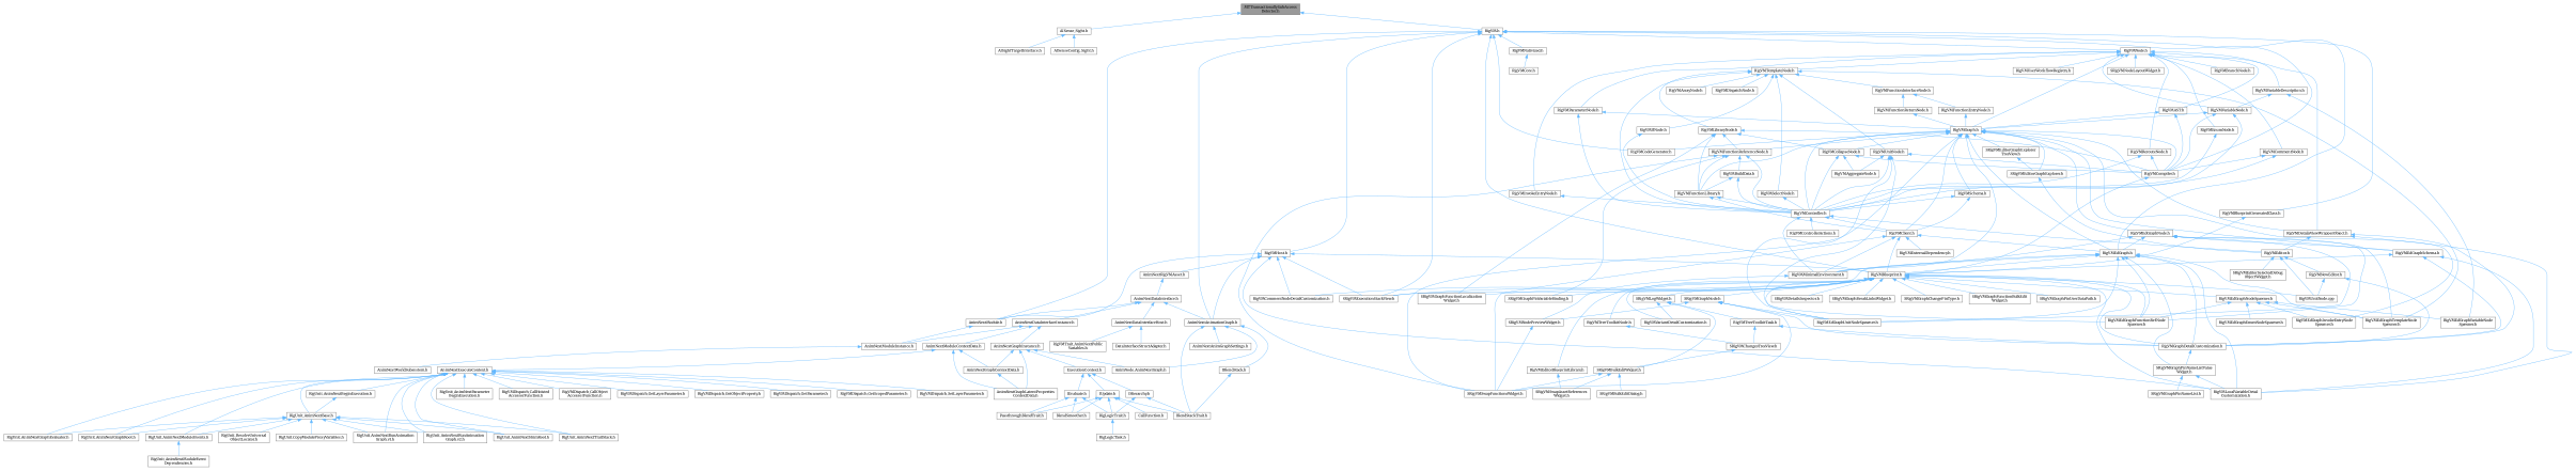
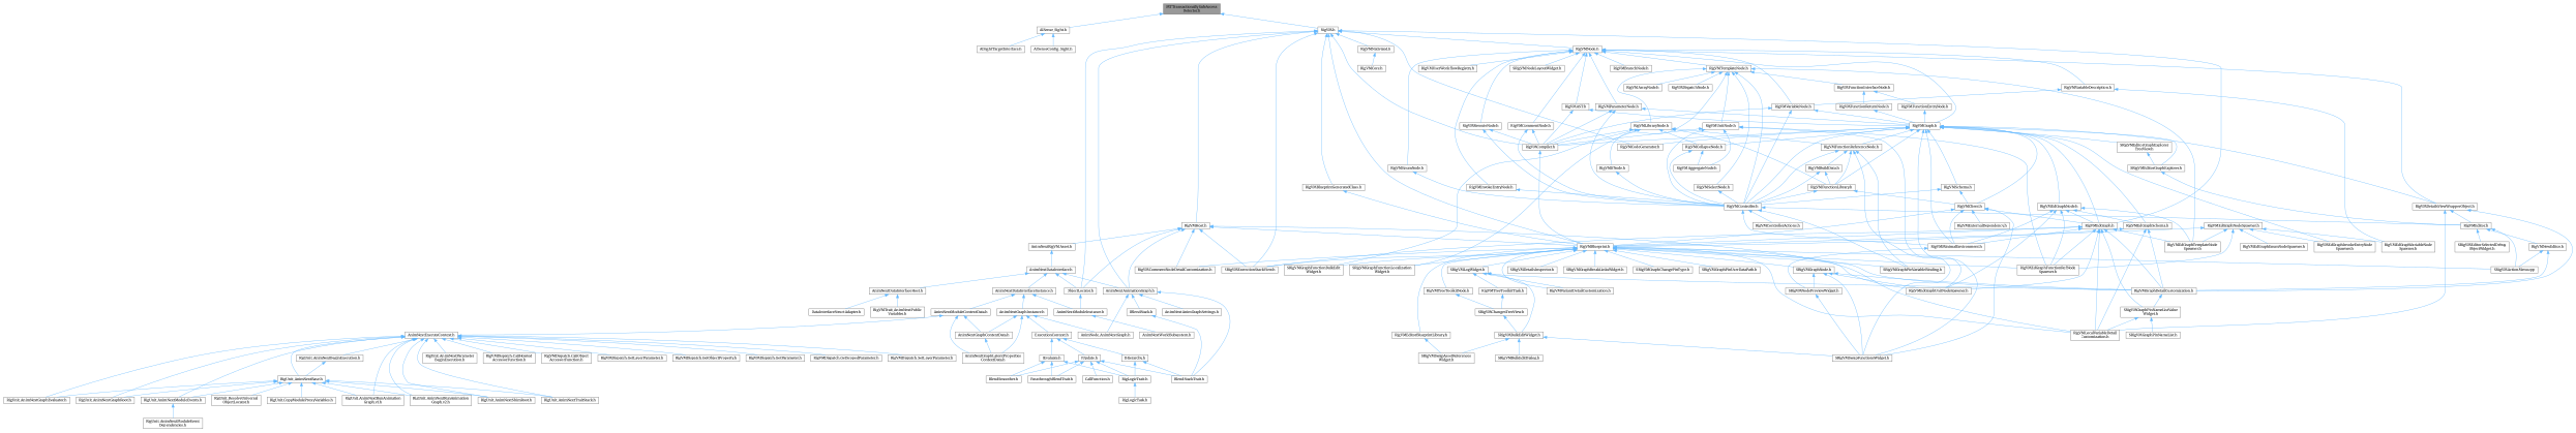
  digraph {
    fontname=Merriweather
    node [color=grey40 fillcolor=white fontname=Merriweather fontsize=10 shape=box style=filled]
    edge [color=steelblue1 dir=back fontname=Merriweather fontsize=10 labelfontname=Helvetica labelfontsize=10 style=solid]
    n1 [color=gray40 fillcolor=grey60 fontcolor=black height=0.2 label="MTTransactionallySafeAccess\lDetector.h" width=0.4]
    n2 [height=0.2 label="AISense_Sight.h" width=0.4]
    n3 [height=0.2 label="RigVM.h" width=0.4]
    n4 [height=0.2 label="AISenseConfig_Sight.h" width=0.4]
    n5 [height=0.2 label="AISightTargetInterface.h" width=0.4]
    n6 [height=0.2 label="AnimNextAnimationGraph.h" width=0.4]
-   n7 [height=0.2 label="AnimNextModule.h" width=0.4]
+   n7 [height=0.2 label="ObjectLocator.h" width=0.4]
    n8 [height=0.2 label="RigVMBlueprint.h" width=0.4]
    n9 [height=0.2 label="SRigVMExecutionStackView.h" width=0.4]
    n10 [height=0.2 label="RigVMBlueprintGeneratedClass.h" width=0.4]
    n11 [height=0.2 label="RigVMCodeGenerator.h" width=0.4]
    n12 [height=0.2 label="RigVMCompiler.h" width=0.4]
    n13 [height=0.2 label="RigVMEdGraph.h" width=0.4]
    n14 [height=0.2 label="RigVMHost.h" width=0.4]
    n15 [height=0.2 label="RigVMNativized.h" width=0.4]
    n16 [height=0.2 label="RigVMNode.h" width=0.4]
    n17 [height=0.2 label="AnimNextAnimGraphSettings.h" width=0.4]
    n18 [height=0.2 label="AnimNode_AnimNextGraph.h" width=0.4]
    n19 [height=0.2 label="BlendStackTrait.h" width=0.4]
    n20 [height=0.2 label="IBlendStack.h" width=0.4]
    n21 [height=0.2 label="AnimNextModuleInstance.h" width=0.4]
    n22 [height=0.2 label="RigVMCommentNodeDetailCustomization.h" width=0.4]
    n23 [height=0.2 label="RigVMEdGraphFunctionRefNode\lSpawner.h" width=0.4]
    n24 [height=0.2 label="RigVMEdGraphNodeSpawner.h" width=0.4]
    n25 [height=0.2 label="RigVMEdGraphUnitNodeSpawner.h" width=0.4]
    n26 [height=0.2 label="RigVMEditorBlueprintLibrary.h" width=0.4]
    n27 [height=0.2 label="RigVMGraphDetailCustomization.h" width=0.4]
    n28 [height=0.2 label="RigVMLocalVariableDetail\lCustomization.h" width=0.4]
    n29 [height=0.2 label="RigVMTreeToolkitNode.h" width=0.4]
    n30 [height=0.2 label="RigVMVariantDetailCustomization.h" width=0.4]
-   n31 [height=0.2 label="RigVMUnitNode.cpp" width=0.4]
+   n31 [height=0.2 label="SRigVMActionMenu.cpp" width=0.4]
    n32 [height=0.2 label="SRigVMDetailsInspector.h" width=0.4]
    n33 [height=0.2 label="SRigVMGraphBreakLinksWidget.h" width=0.4]
    n34 [height=0.2 label="SRigVMGraphChangePinType.h" width=0.4]
    n35 [height=0.2 label="SRigVMGraphFunctionBulkEdit\lWidget.h" width=0.4]
    n36 [height=0.2 label="SRigVMGraphFunctionLocalization\lWidget.h" width=0.4]
    n37 [height=0.2 label="SRigVMGraphNode.h" width=0.4]
    n38 [height=0.2 label="SRigVMGraphPinUserDataPath.h" width=0.4]
    n39 [height=0.2 label="SRigVMGraphPinVariableBinding.h" width=0.4]
    n40 [height=0.2 label="SRigVMLogWidget.h" width=0.4]
    n41 [height=0.2 label="RigVMEdGraphTemplateNode\lSpawner.h" width=0.4]
    n42 [height=0.2 label="RigVMMinimalEnvironment.h" width=0.4]
    n43 [height=0.2 label="SRigVMGraphPinNameListValue\lWidget.h" width=0.4]
    n44 [height=0.2 label="AnimNextRigVMAsset.h" width=0.4]
    n45 [height=0.2 label="RigVMCore.h" width=0.4]
    n46 [height=0.2 label="RigVMAST.h" width=0.4]
    n47 [height=0.2 label="RigVMGraph.h" width=0.4]
    n48 [height=0.2 label="RigVMDetailsViewWrapperObject.h" width=0.4]
    n49 [height=0.2 label="RigVMBranchNode.h" width=0.4]
    n50 [height=0.2 label="RigVMCommentNode.h" width=0.4]
    n51 [height=0.2 label="RigVMEnumNode.h" width=0.4]
    n52 [height=0.2 label="RigVMInvokeEntryNode.h" width=0.4]
    n53 [height=0.2 label="RigVMParameterNode.h" width=0.4]
    n54 [height=0.2 label="RigVMRerouteNode.h" width=0.4]
    n55 [height=0.2 label="RigVMTemplateNode.h" width=0.4]
    n56 [height=0.2 label="RigVMUserWorkflowRegistry.h" width=0.4]
    n57 [height=0.2 label="RigVMVariableDescription.h" width=0.4]
    n58 [height=0.2 label="RigVMVariableNode.h" width=0.4]
    n59 [height=0.2 label="SRigVMNodeLayoutWidget.h" width=0.4]
    n60 [height=0.2 label="AnimNextWorldSubsystem.h" width=0.4]
    n61 [height=0.2 label="RigVMEdGraphEnumNodeSpawner.h" width=0.4]
    n62 [height=0.2 label="RigVMEdGraphInvokeEntryNode\lSpawner.h" width=0.4]
    n63 [height=0.2 label="RigVMEdGraphVariableNode\lSpawner.h" width=0.4]
    n64 [height=0.2 label="SRigVMSwapAssetReferences\lWidget.h" width=0.4]
    n65 [height=0.2 label="SRigVMChangesTreeView.h" width=0.4]
    n66 [height=0.2 label="SRigVMSwapFunctionsWidget.h" width=0.4]
    n67 [height=0.2 label="SRigVMNodePreviewWidget.h" width=0.4]
    n68 [height=0.2 label="SRigVMBulkEditWidget.h" width=0.4]
    n69 [height=0.2 label="RigVMTreeToolkitTask.h" width=0.4]
    n70 [height=0.2 label="SRigVMBulkEditDialog.h" width=0.4]
    n71 [height=0.2 label="SRigVMGraphPinNameList.h" width=0.4]
    n72 [height=0.2 label="AnimNextDataInterface.h" width=0.4]
    n73 [height=0.2 label="AnimNextDataInterfaceHost.h" width=0.4]
    n74 [height=0.2 label="AnimNextDataInterfaceInstance.h" width=0.4]
    n75 [height=0.2 label="DataInterfaceStructAdapter.h" width=0.4]
    n76 [height=0.2 label="RigVMTrait_AnimNextPublic\lVariables.h" width=0.4]
    n77 [height=0.2 label="AnimNextGraphInstance.h" width=0.4]
    n78 [height=0.2 label="AnimNextModuleContextData.h" width=0.4]
    n79 [height=0.2 label="AnimNextGraphContextData.h" width=0.4]
    n80 [height=0.2 label="AnimNextGraphLatentProperties\lContextData.h" width=0.4]
    n81 [height=0.2 label="ExecutionContext.h" width=0.4]
    n82 [height=0.2 label="AnimNextExecuteContext.h" width=0.4]
    n83 [height=0.2 label="IEvaluate.h" width=0.4]
    n84 [height=0.2 label="IHierarchy.h" width=0.4]
    n85 [height=0.2 label="IUpdate.h" width=0.4]
    n86 [height=0.2 label="BlendSmoother.h" width=0.4]
    n87 [height=0.2 label="PassthroughBlendTrait.h" width=0.4]
    n88 [height=0.2 label="RigLogicTrait.h" width=0.4]
    n89 [height=0.2 label="CallFunction.h" width=0.4]
    n90 [height=0.2 label="RigLogicTask.h" width=0.4]
    n91 [height=0.2 label="RigUnit_AnimNextBase.h" width=0.4]
    n92 [height=0.2 label="RigUnit_AnimNextBeginExecution.h" width=0.4]
    n93 [height=0.2 label="RigUnit_AnimNextGraphEvaluator.h" width=0.4]
    n94 [height=0.2 label="RigUnit_AnimNextGraphRoot.h" width=0.4]
    n95 [height=0.2 label="RigUnit_AnimNextModuleEvents.h" width=0.4]
    n96 [height=0.2 label="RigUnit_AnimNextRunAnimation\lGraph_v1.h" width=0.4]
    n97 [height=0.2 label="RigUnit_AnimNextRunAnimation\lGraph_v2.h" width=0.4]
    n98 [height=0.2 label="RigUnit_AnimNextShimRoot.h" width=0.4]
    n99 [height=0.2 label="RigUnit_AnimNextTraitStack.h" width=0.4]
    n100 [height=0.2 label="RigUnit_AnimNextParameter\lBeginExecution.h" width=0.4]
    n101 [height=0.2 label="RigVMDispatch_CallHoisted\lAccessorFunction.h" width=0.4]
    n102 [height=0.2 label="RigVMDispatch_CallObject\lAccessorFunction.h" width=0.4]
    n103 [height=0.2 label="RigVMDispatch_GetLayerParameter.h" width=0.4]
    n104 [height=0.2 label="RigVMDispatch_GetObjectProperty.h" width=0.4]
    n105 [height=0.2 label="RigVMDispatch_GetParameter.h" width=0.4]
    n106 [height=0.2 label="RigVMDispatch_GetScopedParameter.h" width=0.4]
    n107 [height=0.2 label="RigVMDispatch_SetLayerParameter.h" width=0.4]
    n108 [height=0.2 label="RigUnit_CopyModuleProxyVariables.h" width=0.4]
    n109 [height=0.2 label="RigUnit_ResolveUniversal\lObjectLocator.h" width=0.4]
    n110 [height=0.2 label="RigUnit_AnimNextModuleEvent\lDependencies.h" width=0.4]
    n111 [height=0.2 label="RigVMClient.h" width=0.4]
    n112 [height=0.2 label="RigVMCollapseNode.h" width=0.4]
    n113 [height=0.2 label="RigVMController.h" width=0.4]
    n114 [height=0.2 label="RigVMEdGraphNode.h" width=0.4]
    n115 [height=0.2 label="RigVMEdGraphSchema.h" width=0.4]
    n116 [height=0.2 label="RigVMFunctionLibrary.h" width=0.4]
    n117 [height=0.2 label="RigVMFunctionReferenceNode.h" width=0.4]
    n118 [height=0.2 label="RigVMSchema.h" width=0.4]
    n119 [height=0.2 label="SRigVMEditorGraphExplorer.h" width=0.4]
    n120 [height=0.2 label="SRigVMEditorGraphExplorer\lTreeView.h" width=0.4]
    n121 [height=0.2 label="RigVMEditor.h" width=0.4]
    n122 [height=0.2 label="RigVMArrayNode.h" width=0.4]
    n123 [height=0.2 label="RigVMDispatchNode.h" width=0.4]
    n124 [height=0.2 label="RigVMFunctionInterfaceNode.h" width=0.4]
    n125 [height=0.2 label="RigVMIfNode.h" width=0.4]
    n126 [height=0.2 label="RigVMLibraryNode.h" width=0.4]
    n127 [height=0.2 label="RigVMSelectNode.h" width=0.4]
    n128 [height=0.2 label="RigVMUnitNode.h" width=0.4]
    n129 [height=0.2 label="RigVMExternalDependency.h" width=0.4]
    n130 [height=0.2 label="RigVMAggregateNode.h" width=0.4]
    n131 [height=0.2 label="RigVMControllerActions.h" width=0.4]
    n132 [height=0.2 label="RigVMBuildData.h" width=0.4]
    n133 [height=0.2 label="RigVMNewEditor.h" width=0.4]
    n134 [height=0.2 label="SRigVMEditorSelectedDebug\lObjectWidget.h" width=0.4]
    n135 [height=0.2 label="RigVMFunctionEntryNode.h" width=0.4]
    n136 [height=0.2 label="RigVMFunctionReturnNode.h" width=0.4]
    n1 -> n2
    n1 -> n3
    n2 -> n4
    n2 -> n5
    n3 -> n6
    n3 -> n7
    n3 -> n8
    n3 -> n9
    n3 -> n10
    n3 -> n11
    n3 -> n12
    n3 -> n13
    n3 -> n14
    n3 -> n15
    n3 -> n16
    n6 -> n17
    n6 -> n18
    n6 -> n19
    n6 -> n20
    n7 -> n21
    n8 -> n9
    n8 -> n22
    n8 -> n23
-   n8 -> n24
+   n24 -> n8
    n8 -> n25
    n8 -> n26
    n8 -> n27
    n8 -> n28
    n8 -> n29
    n8 -> n30
    n8 -> n31
    n8 -> n32
    n8 -> n33
    n8 -> n34
    n8 -> n35
    n8 -> n36
    n8 -> n37
    n8 -> n38
    n8 -> n39
    n8 -> n40
    n10 -> n8
    n12 -> n8
    n13 -> n8
    n13 -> n9
    n13 -> n23
    n13 -> n25
    n13 -> n27
    n13 -> n28
    n13 -> n41
    n13 -> n42
    n13 -> n43
    n14 -> n6
    n14 -> n7
    n14 -> n8
    n14 -> n9
    n14 -> n22
    n14 -> n28
    n14 -> n44
    n15 -> n45
    n16 -> n46
    n16 -> n47
    n16 -> n48
    n16 -> n49
    n16 -> n50
    n16 -> n51
    n16 -> n52
    n16 -> n53
    n16 -> n54
    n16 -> n55
    n16 -> n56
    n16 -> n57
    n16 -> n58
    n16 -> n59
    n20 -> n19
    n21 -> n60
    n24 -> n23
    n24 -> n41
    n24 -> n61
    n24 -> n62
    n24 -> n63
    n26 -> n64
    n27 -> n43
    n29 -> n65
    n37 -> n25
    n37 -> n27
    n37 -> n66
    n37 -> n67
-   n69 -> n27
+   n40 -> n27
    n40 -> n30
    n40 -> n68
    n40 -> n69
    n42 -> n67
    n43 -> n28
    n43 -> n71
    n44 -> n72
    n46 -> n12
    n46 -> n47
    n47 -> n11
    n47 -> n12
    n47 -> n13
    n47 -> n42
    n47 -> n48
    n47 -> n62
    n47 -> n66
    n47 -> n111
    n47 -> n112
    n47 -> n113
    n47 -> n114
    n47 -> n115
    n47 -> n116
    n47 -> n117
    n47 -> n118
    n47 -> n119
    n47 -> n120
    n48 -> n27
    n48 -> n28
    n48 -> n121
    n50 -> n12
    n50 -> n113
    n51 -> n113
    n52 -> n113
-   n112 -> n12
+   n53 -> n12
    n53 -> n47
    n53 -> n113
    n54 -> n12
    n54 -> n113
    n55 -> n41
    n55 -> n113
    n55 -> n122
    n55 -> n123
    n55 -> n124
    n55 -> n125
    n55 -> n126
    n55 -> n127
    n55 -> n128
    n57 -> n58
    n57 -> n63
    n58 -> n12
    n58 -> n47
    n58 -> n113
    n65 -> n68
    n67 -> n66
    n68 -> n64
    n68 -> n66
    n68 -> n70
    n69 -> n65
    n72 -> n6
    n72 -> n7
    n72 -> n73
    n72 -> n74
    n73 -> n75
    n73 -> n76
    n74 -> n21
    n74 -> n77
    n74 -> n78
    n77 -> n18
    n77 -> n79
    n77 -> n80
    n77 -> n81
    n78 -> n79
    n78 -> n80
    n78 -> n82
    n79 -> n80
    n81 -> n83
    n81 -> n84
    n81 -> n85
    n82 -> n91
    n82 -> n92
    n82 -> n93
    n82 -> n94
    n82 -> n95
    n82 -> n96
    n82 -> n97
    n82 -> n98
    n82 -> n99
    n82 -> n100
    n82 -> n101
    n82 -> n102
    n82 -> n103
    n82 -> n104
    n82 -> n105
    n82 -> n106
    n82 -> n107
    n83 -> n86
    n83 -> n87
    n83 -> n88
    n84 -> n19
    n84 -> n88
    n85 -> n19
    n85 -> n86
    n85 -> n87
    n85 -> n88
    n85 -> n89
    n88 -> n90
    n91 -> n93
    n91 -> n94
    n91 -> n95
    n91 -> n96
    n91 -> n97
    n91 -> n98
    n91 -> n99
    n91 -> n108
    n91 -> n109
    n92 -> n91
    n95 -> n110
    n111 -> n8
    n111 -> n13
    n111 -> n42
    n111 -> n66
    n111 -> n129
    n112 -> n113
    n112 -> n130
    n113 -> n42
-   n113 -> n111
+   n113 -> n39
    n113 -> n121
    n113 -> n131
    n114 -> n13
    n114 -> n23
    n114 -> n25
    n114 -> n41
    n114 -> n42
    n114 -> n115
    n115 -> n8
    n115 -> n27
    n115 -> n28
    n116 -> n111
    n116 -> n113
    n117 -> n39
    n117 -> n66
    n117 -> n113
    n117 -> n116
    n117 -> n132
    n118 -> n111
    n118 -> n113
    n119 -> n121
    n120 -> n119
    n121 -> n31
    n121 -> n133
    n121 -> n134
    n124 -> n135
    n124 -> n136
    n125 -> n113
    n126 -> n12
+   n126 -> n35
    n126 -> n36
    n126 -> n112
    n126 -> n116
    n126 -> n117
    n127 -> n113
    n128 -> n12
    n128 -> n23
    n128 -> n25
    n128 -> n113
    n128 -> n130
    n132 -> n113
    n132 -> n116
    n133 -> n27
    n133 -> n31
    n135 -> n47
    n136 -> n47
  }
